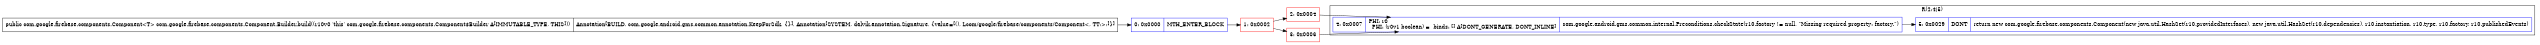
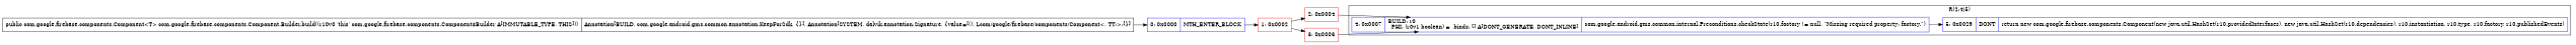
  digraph {
    rankdir=LR
    node [color=blue shape=record]
-   n1 [label="{4\:\ 0x0007|PHI: r0 \l  PHI: (r0v1 boolean) =  binds: [] A[DONT_GENERATE, DONT_INLINE]\l|com.google.android.gms.common.internal.Preconditions.checkState(r10.factory != null, \"Missing required property: factory.\")\l}"]
+   n1 [label="{4\:\ 0x0007|BUILD: r0 \l  PHI: (r0v1 boolean) =  binds: [] A[DONT_GENERATE, DONT_INLINE]\l|com.google.android.gms.common.internal.Preconditions.checkState(r10.factory != null, \"Missing required property: factory.\")\l}"]
    n2 [label="{5\:\ 0x0029|DONT\l|return new com.google.firebase.components.Component(new java.util.HashSet(r10.providedInterfaces), new java.util.HashSet(r10.dependencies), r10.instantiation, r10.type, r10.factory, r10.publishedEvents)\l}"]
    n3 [label="{0\:\ 0x0000|MTH_ENTER_BLOCK\l}"]
    n4 [color=red label="{1\:\ 0x0002}"]
    n5 [color=red label="{2\:\ 0x0004}"]
    n6 [color=red label="{3\:\ 0x0006}"]
    n7 [label="{public com.google.firebase.components.Component\<T\> com.google.firebase.components.Component.Builder.build((r10v0 'this' com.google.firebase.components.Component$Builder A[IMMUTABLE_TYPE, THIS]))  | Annotation[BUILD, com.google.android.gms.common.annotation.KeepForSdk, \{\}], Annotation[SYSTEM, dalvik.annotation.Signature, \{value=[(), Lcom\/google\/firebase\/components\/Component\<, TT;\>;]\}]\l}" color=""]
    subgraph cluster_1 {
      label="R(2:4|5)"
      n1
      n2
    }
    n1 -> n2
    n3 -> n4
    n4 -> n5
    n4 -> n6
    n5 -> n1
    n6 -> n1
    n7 -> n3
  }
